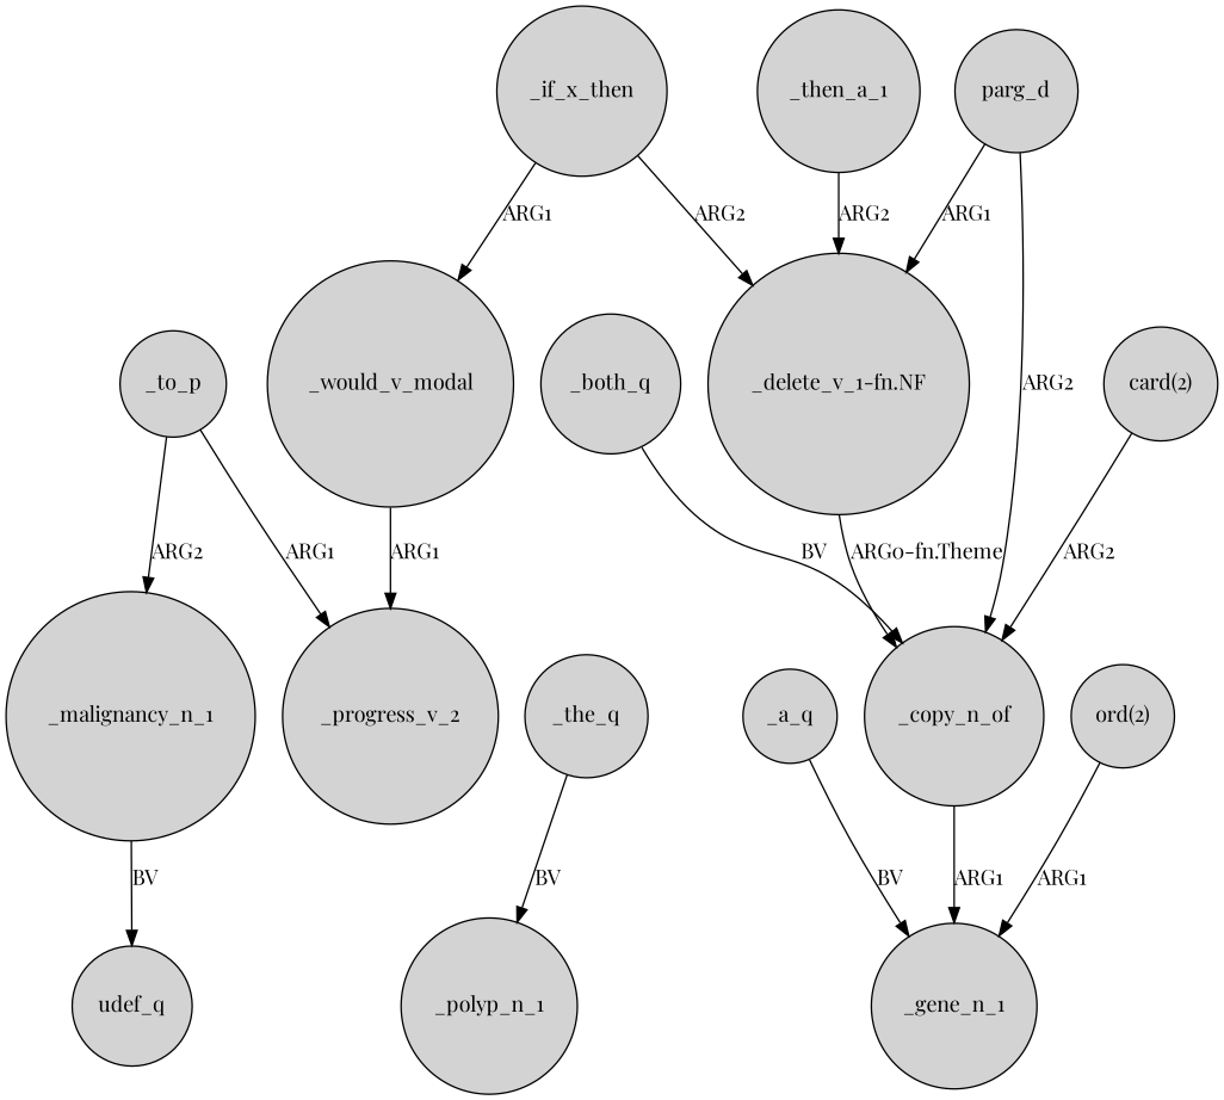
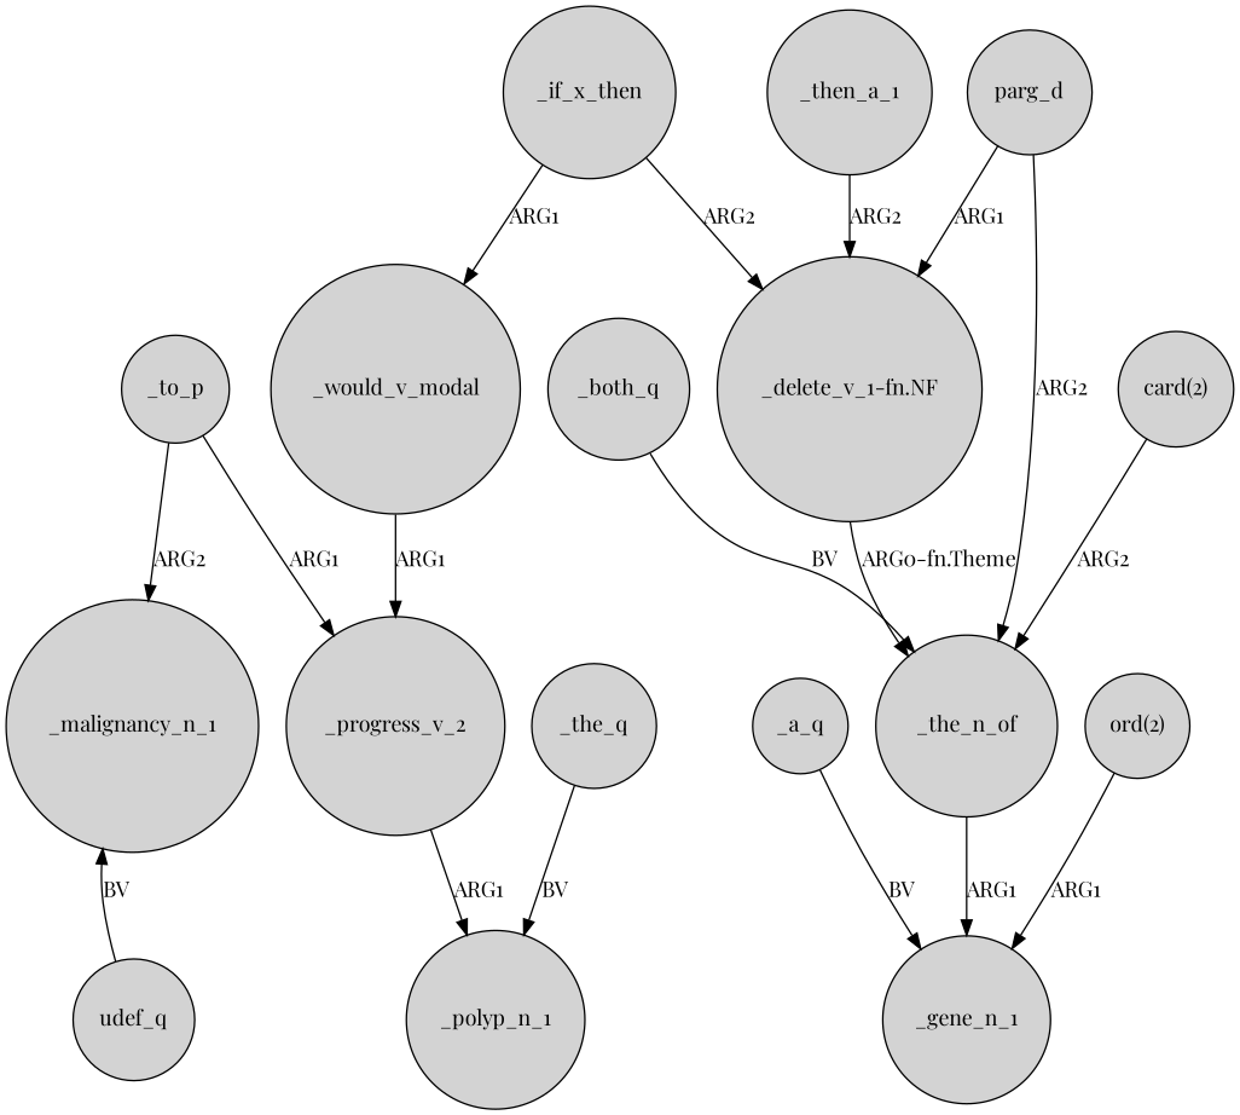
  digraph {
    fontname="Playfair Display"
    node [fontname="Playfair Display" shape=circle style=filled]
    edge [fontname="Playfair Display"]
    n1 [label=_progress_v_2]
    _polyp_n_1
    _if_x_then
    _would_v_modal
    "_delete_v_1-fn.NF"
-   _copy_n_of
+   _copy_n_of [label=_the_n_of]
    udef_q
    _malignancy_n_1
    _the_q
    _to_p
    parg_d
    _gene_n_1
    "card(2)"
    "ord(2)"
    _a_q
    _both_q
    _then_a_1
+   n1 -> _polyp_n_1 [label=ARG1]
    _if_x_then -> _would_v_modal [label=ARG1]
    _if_x_then -> "_delete_v_1-fn.NF" [label=ARG2]
    _would_v_modal -> n1 [label=ARG1]
    "_delete_v_1-fn.NF" -> _copy_n_of [label="ARG0-fn.Theme"]
    _copy_n_of -> _gene_n_1 [label=ARG1]
-   _malignancy_n_1 -> udef_q [label=BV]
+   udef_q -> _malignancy_n_1 [label=BV]
    _the_q -> _polyp_n_1 [label=BV]
    _to_p -> n1 [label=ARG1]
    _to_p -> _malignancy_n_1 [label=ARG2]
    parg_d -> "_delete_v_1-fn.NF" [label=ARG1]
    parg_d -> _copy_n_of [label=ARG2]
    "card(2)" -> _copy_n_of [label=ARG2]
    "ord(2)" -> _gene_n_1 [label=ARG1]
    _a_q -> _gene_n_1 [label=BV]
    _both_q -> _copy_n_of [label=BV]
    _then_a_1 -> "_delete_v_1-fn.NF" [label=ARG2]
  }
